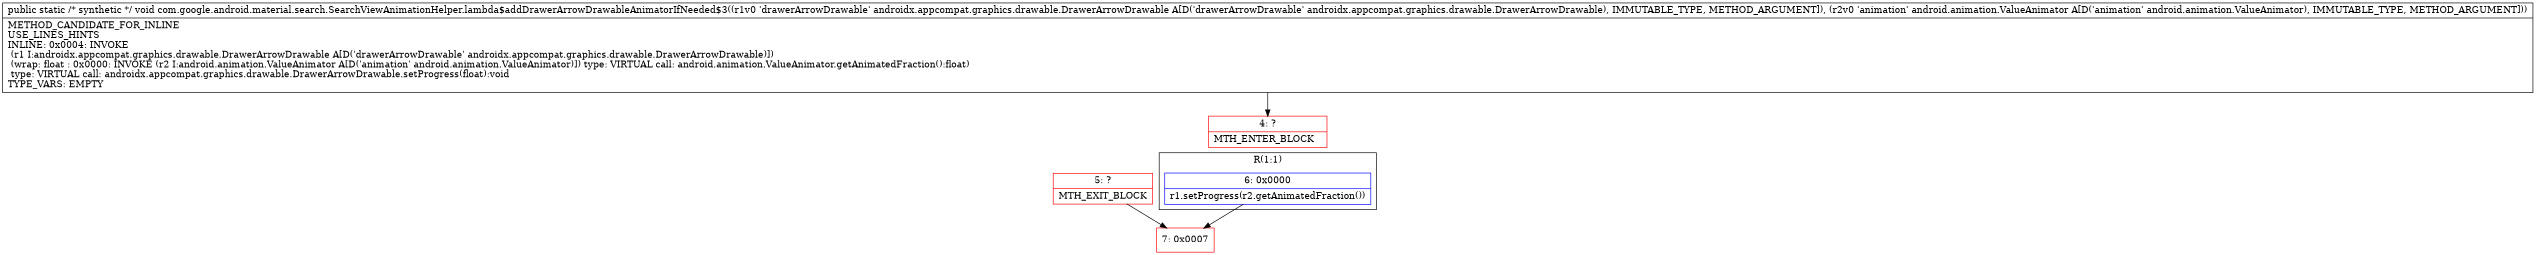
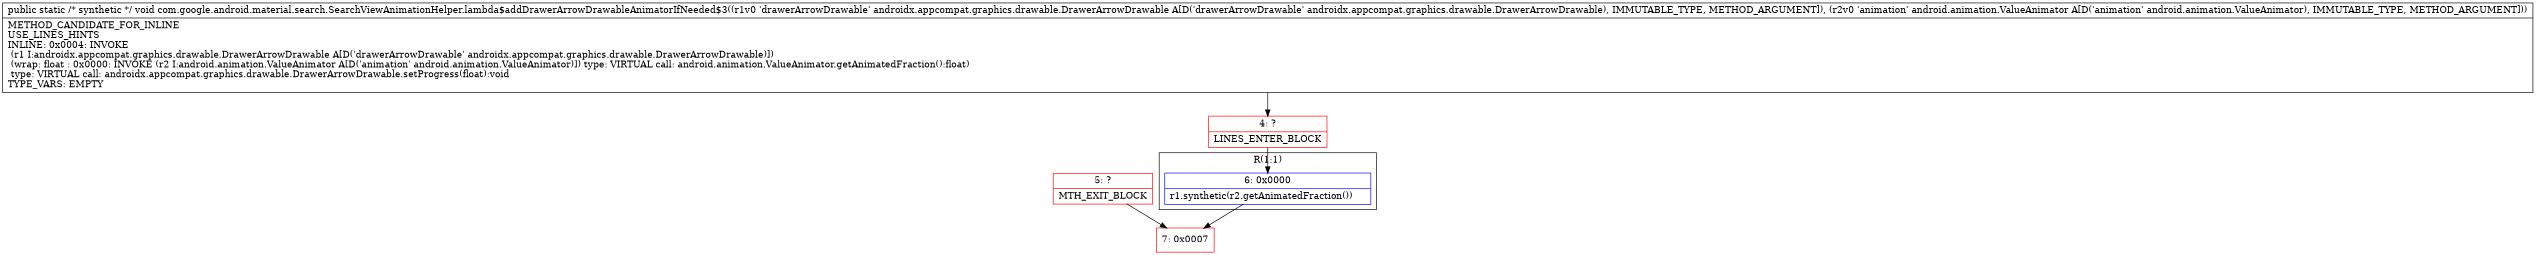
  digraph {
    node [color=red shape=record]
-   n1 [color=blue label="{6\:\ 0x0000|r1.setProgress(r2.getAnimatedFraction())\l}"]
+   n1 [color=blue label="{6\:\ 0x0000|r1.synthetic(r2.getAnimatedFraction())\l}"]
    n2 [label="{7\:\ 0x0007}"]
-   n3 [label="{4\:\ ?|MTH_ENTER_BLOCK\l}"]
+   n3 [label="{4\:\ ?|LINES_ENTER_BLOCK\l}"]
    n4 [label="{5\:\ ?|MTH_EXIT_BLOCK\l}"]
    n5 [label="{public static \/* synthetic *\/ void com.google.android.material.search.SearchViewAnimationHelper.lambda$addDrawerArrowDrawableAnimatorIfNeeded$3((r1v0 'drawerArrowDrawable' androidx.appcompat.graphics.drawable.DrawerArrowDrawable A[D('drawerArrowDrawable' androidx.appcompat.graphics.drawable.DrawerArrowDrawable), IMMUTABLE_TYPE, METHOD_ARGUMENT]), (r2v0 'animation' android.animation.ValueAnimator A[D('animation' android.animation.ValueAnimator), IMMUTABLE_TYPE, METHOD_ARGUMENT]))  | METHOD_CANDIDATE_FOR_INLINE\lUSE_LINES_HINTS\lINLINE: 0x0004: INVOKE  \l  (r1 I:androidx.appcompat.graphics.drawable.DrawerArrowDrawable A[D('drawerArrowDrawable' androidx.appcompat.graphics.drawable.DrawerArrowDrawable)])\l  (wrap: float : 0x0000: INVOKE  (r2 I:android.animation.ValueAnimator A[D('animation' android.animation.ValueAnimator)]) type: VIRTUAL call: android.animation.ValueAnimator.getAnimatedFraction():float)\l type: VIRTUAL call: androidx.appcompat.graphics.drawable.DrawerArrowDrawable.setProgress(float):void\lTYPE_VARS: EMPTY\l}" color=""]
    subgraph cluster_1 {
      label="R(1:1)"
      n1
    }
    n1 -> n2
+   n3 -> n1
    n4 -> n2
    n5 -> n3
  }
